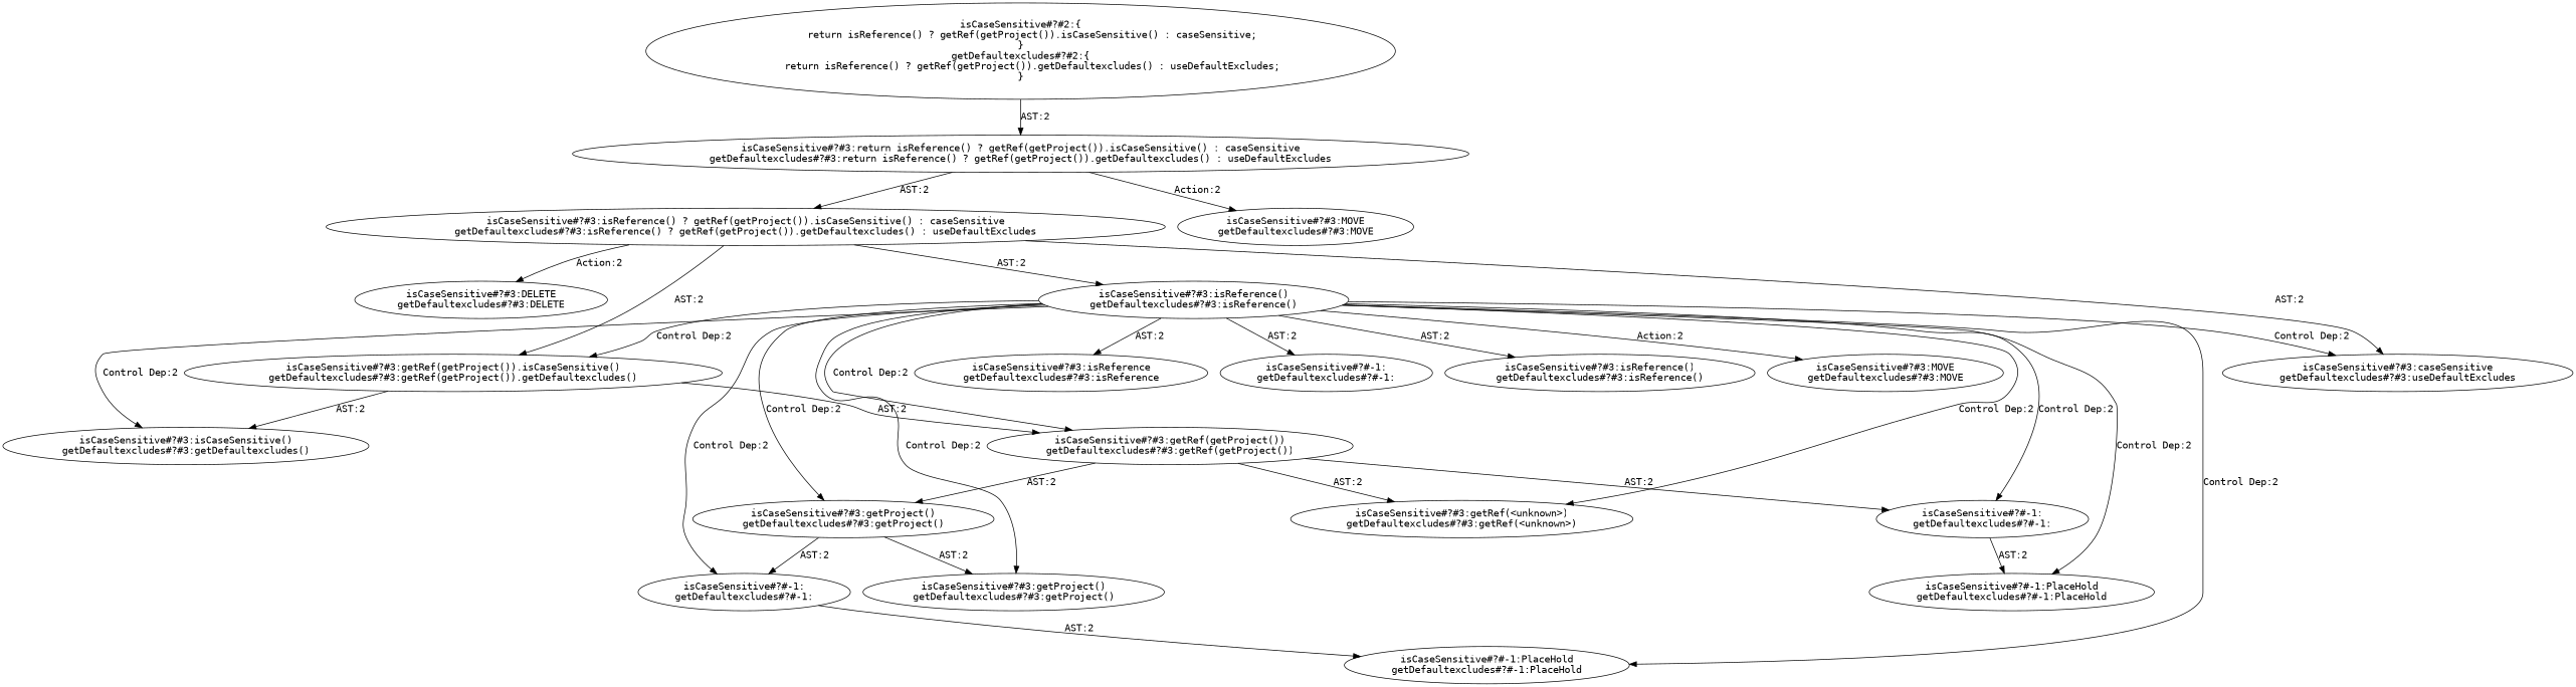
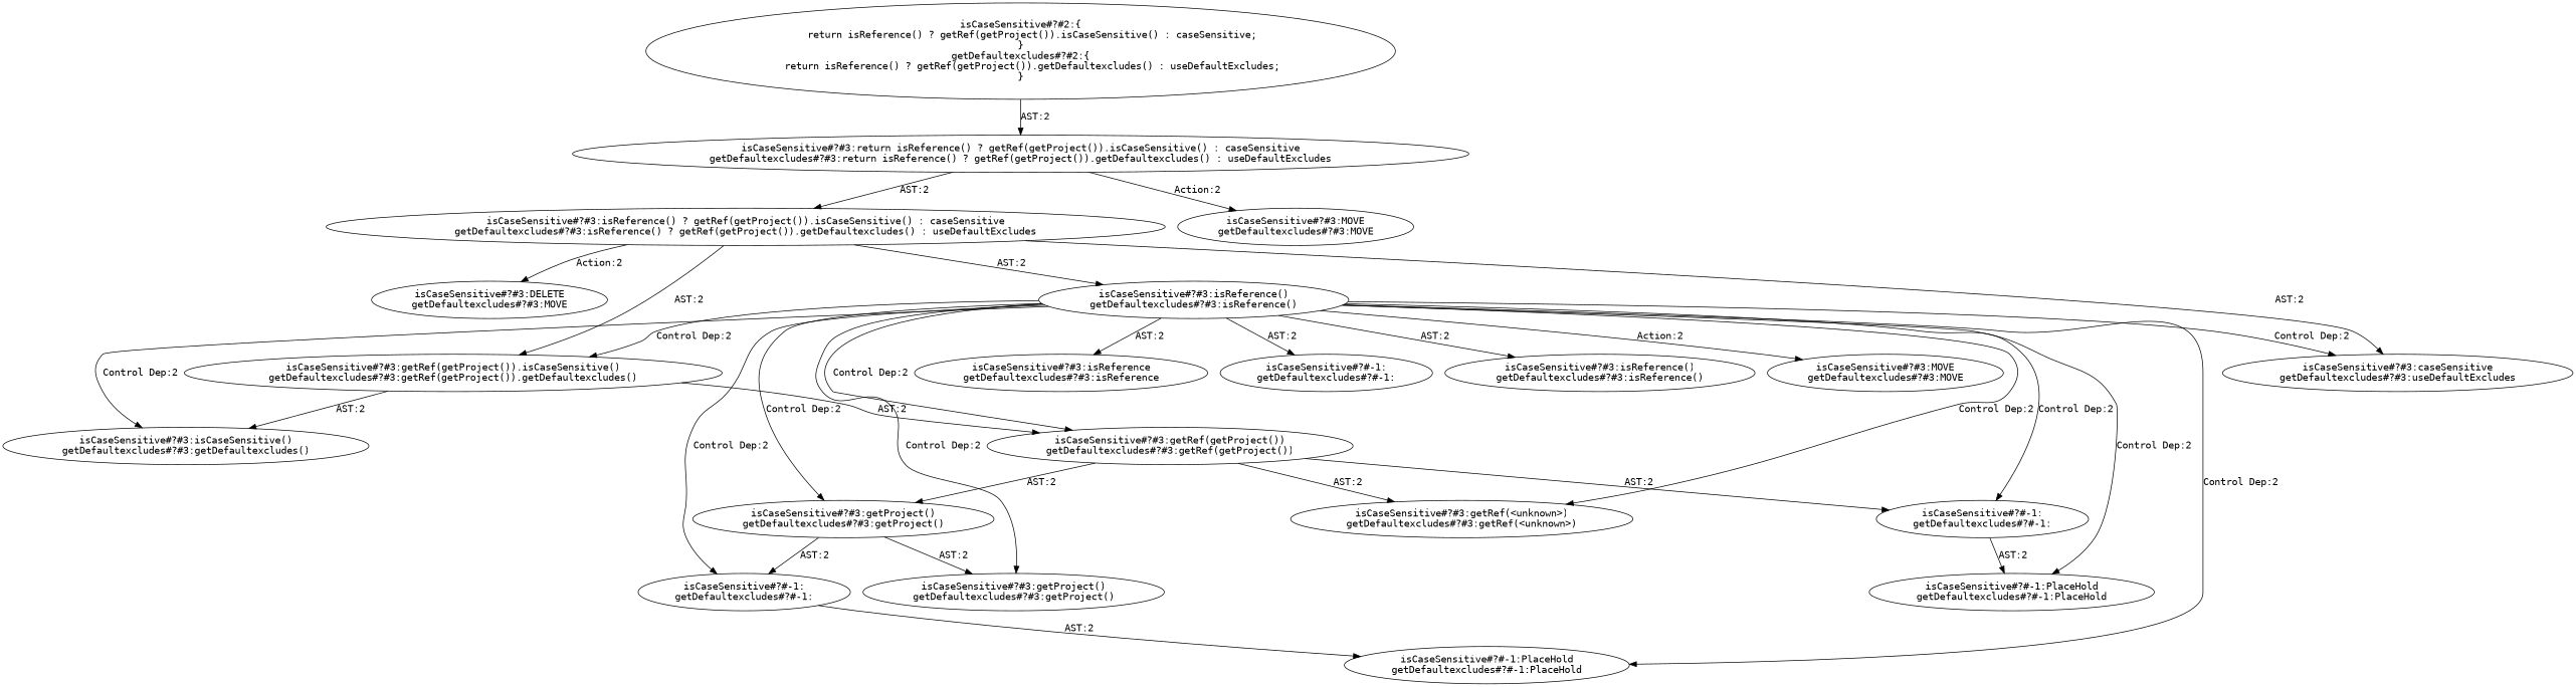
  digraph {
    fontname="DejaVu Sans Mono"
    node [shape=ellipse fontname="DejaVu Sans Mono"]
    edge [fontname="DejaVu Sans Mono"]
-   n1 [label="isCaseSensitive#?#3:DELETE\ngetDefaultexcludes#?#3:DELETE"]
+   n1 [label="isCaseSensitive#?#3:DELETE\ngetDefaultexcludes#?#3:MOVE"]
    n2 [label="isCaseSensitive#?#3:isReference() ? getRef(getProject()).isCaseSensitive() : caseSensitive\ngetDefaultexcludes#?#3:isReference() ? getRef(getProject()).getDefaultexcludes() : useDefaultExcludes"]
    n3 [label="isCaseSensitive#?#3:isReference()\ngetDefaultexcludes#?#3:isReference()"]
    n4 [label="isCaseSensitive#?#3:getRef(getProject()).isCaseSensitive()\ngetDefaultexcludes#?#3:getRef(getProject()).getDefaultexcludes()"]
    n5 [label="isCaseSensitive#?#3:caseSensitive\ngetDefaultexcludes#?#3:useDefaultExcludes"]
    n6 [label="isCaseSensitive#?#3:return isReference() ? getRef(getProject()).isCaseSensitive() : caseSensitive\ngetDefaultexcludes#?#3:return isReference() ? getRef(getProject()).getDefaultexcludes() : useDefaultExcludes"]
    n7 [label="isCaseSensitive#?#3:MOVE\ngetDefaultexcludes#?#3:MOVE"]
    n8 [label="isCaseSensitive#?#2:\{\n    return isReference() ? getRef(getProject()).isCaseSensitive() : caseSensitive;\n\}\ngetDefaultexcludes#?#2:\{\n    return isReference() ? getRef(getProject()).getDefaultexcludes() : useDefaultExcludes;\n\}"]
    n9 [label="isCaseSensitive#?#3:isReference\ngetDefaultexcludes#?#3:isReference"]
    n10 [label="isCaseSensitive#?#-1:\ngetDefaultexcludes#?#-1:"]
    n11 [label="isCaseSensitive#?#3:isReference()\ngetDefaultexcludes#?#3:isReference()"]
    n12 [label="isCaseSensitive#?#3:isCaseSensitive()\ngetDefaultexcludes#?#3:getDefaultexcludes()"]
    n13 [label="isCaseSensitive#?#3:getRef(getProject())\ngetDefaultexcludes#?#3:getRef(getProject())"]
    n14 [label="isCaseSensitive#?#3:getRef(<unknown>)\ngetDefaultexcludes#?#3:getRef(<unknown>)"]
    n15 [label="isCaseSensitive#?#-1:\ngetDefaultexcludes#?#-1:"]
    n16 [label="isCaseSensitive#?#-1:PlaceHold\ngetDefaultexcludes#?#-1:PlaceHold"]
    n17 [label="isCaseSensitive#?#3:getProject()\ngetDefaultexcludes#?#3:getProject()"]
    n18 [label="isCaseSensitive#?#3:getProject()\ngetDefaultexcludes#?#3:getProject()"]
    n19 [label="isCaseSensitive#?#-1:\ngetDefaultexcludes#?#-1:"]
    n20 [label="isCaseSensitive#?#-1:PlaceHold\ngetDefaultexcludes#?#-1:PlaceHold"]
    n21 [label="isCaseSensitive#?#3:MOVE\ngetDefaultexcludes#?#3:MOVE"]
    n2 -> n1 [label="Action:2"]
    n2 -> n3 [label="AST:2"]
    n2 -> n4 [label="AST:2"]
    n2 -> n5 [label="AST:2"]
    n3 -> n4 [label="Control Dep:2"]
    n3 -> n5 [label="Control Dep:2"]
    n3 -> n9 [label="AST:2"]
    n3 -> n10 [label="AST:2"]
    n3 -> n11 [label="AST:2"]
    n3 -> n12 [label="Control Dep:2"]
    n3 -> n13 [label="Control Dep:2"]
    n3 -> n14 [label="Control Dep:2"]
    n3 -> n15 [label="Control Dep:2"]
    n3 -> n16 [label="Control Dep:2"]
    n3 -> n17 [label="Control Dep:2"]
    n3 -> n18 [label="Control Dep:2"]
    n3 -> n19 [label="Control Dep:2"]
    n3 -> n20 [label="Control Dep:2"]
    n3 -> n21 [label="Action:2"]
    n4 -> n12 [label="AST:2"]
    n4 -> n13 [label="AST:2"]
    n6 -> n2 [label="AST:2"]
    n6 -> n7 [label="Action:2"]
    n8 -> n6 [label="AST:2"]
    n13 -> n14 [label="AST:2"]
    n13 -> n15 [label="AST:2"]
    n13 -> n17 [label="AST:2"]
    n15 -> n16 [label="AST:2"]
    n17 -> n18 [label="AST:2"]
    n17 -> n19 [label="AST:2"]
    n19 -> n20 [label="AST:2"]
  }
